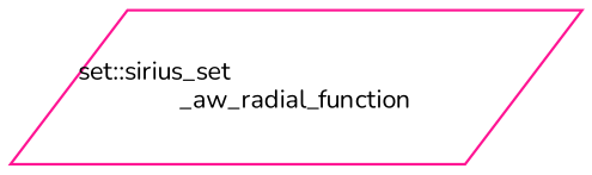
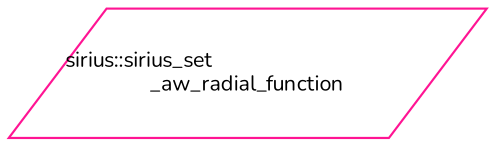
  digraph {
    rankdir=LR
    fontname=Nunito
-   n1 [color=deeppink fillcolor=white fontname=Nunito fontsize=10 height=0.2 label="set::sirius_set\l_aw_radial_function" shape=parallelogram style=filled width=0.4]
+   n1 [color=deeppink fillcolor=white fontname=Nunito fontsize=10 height=0.2 label="sirius::sirius_set\l_aw_radial_function" shape=parallelogram style=filled width=0.4]
  }
